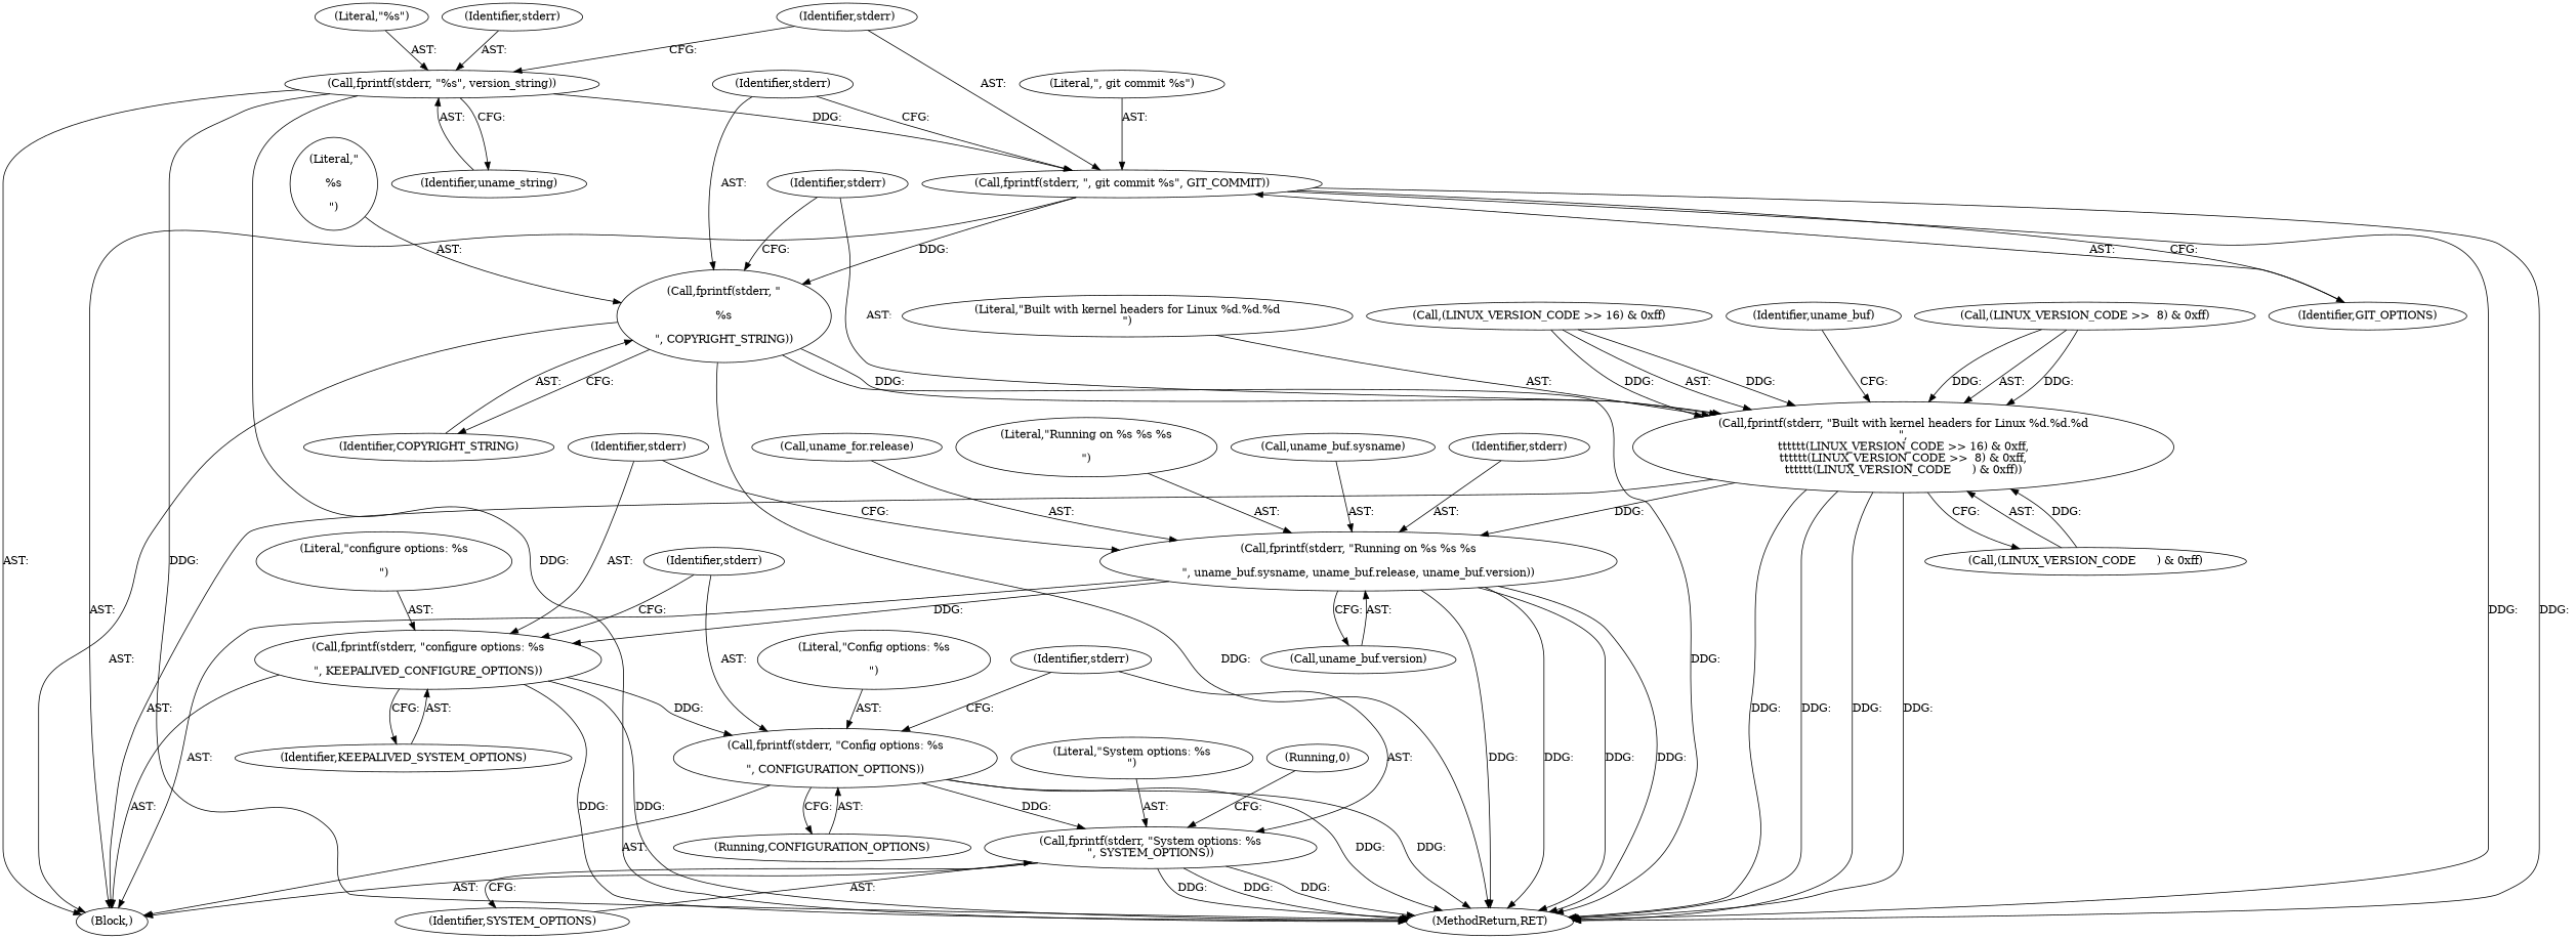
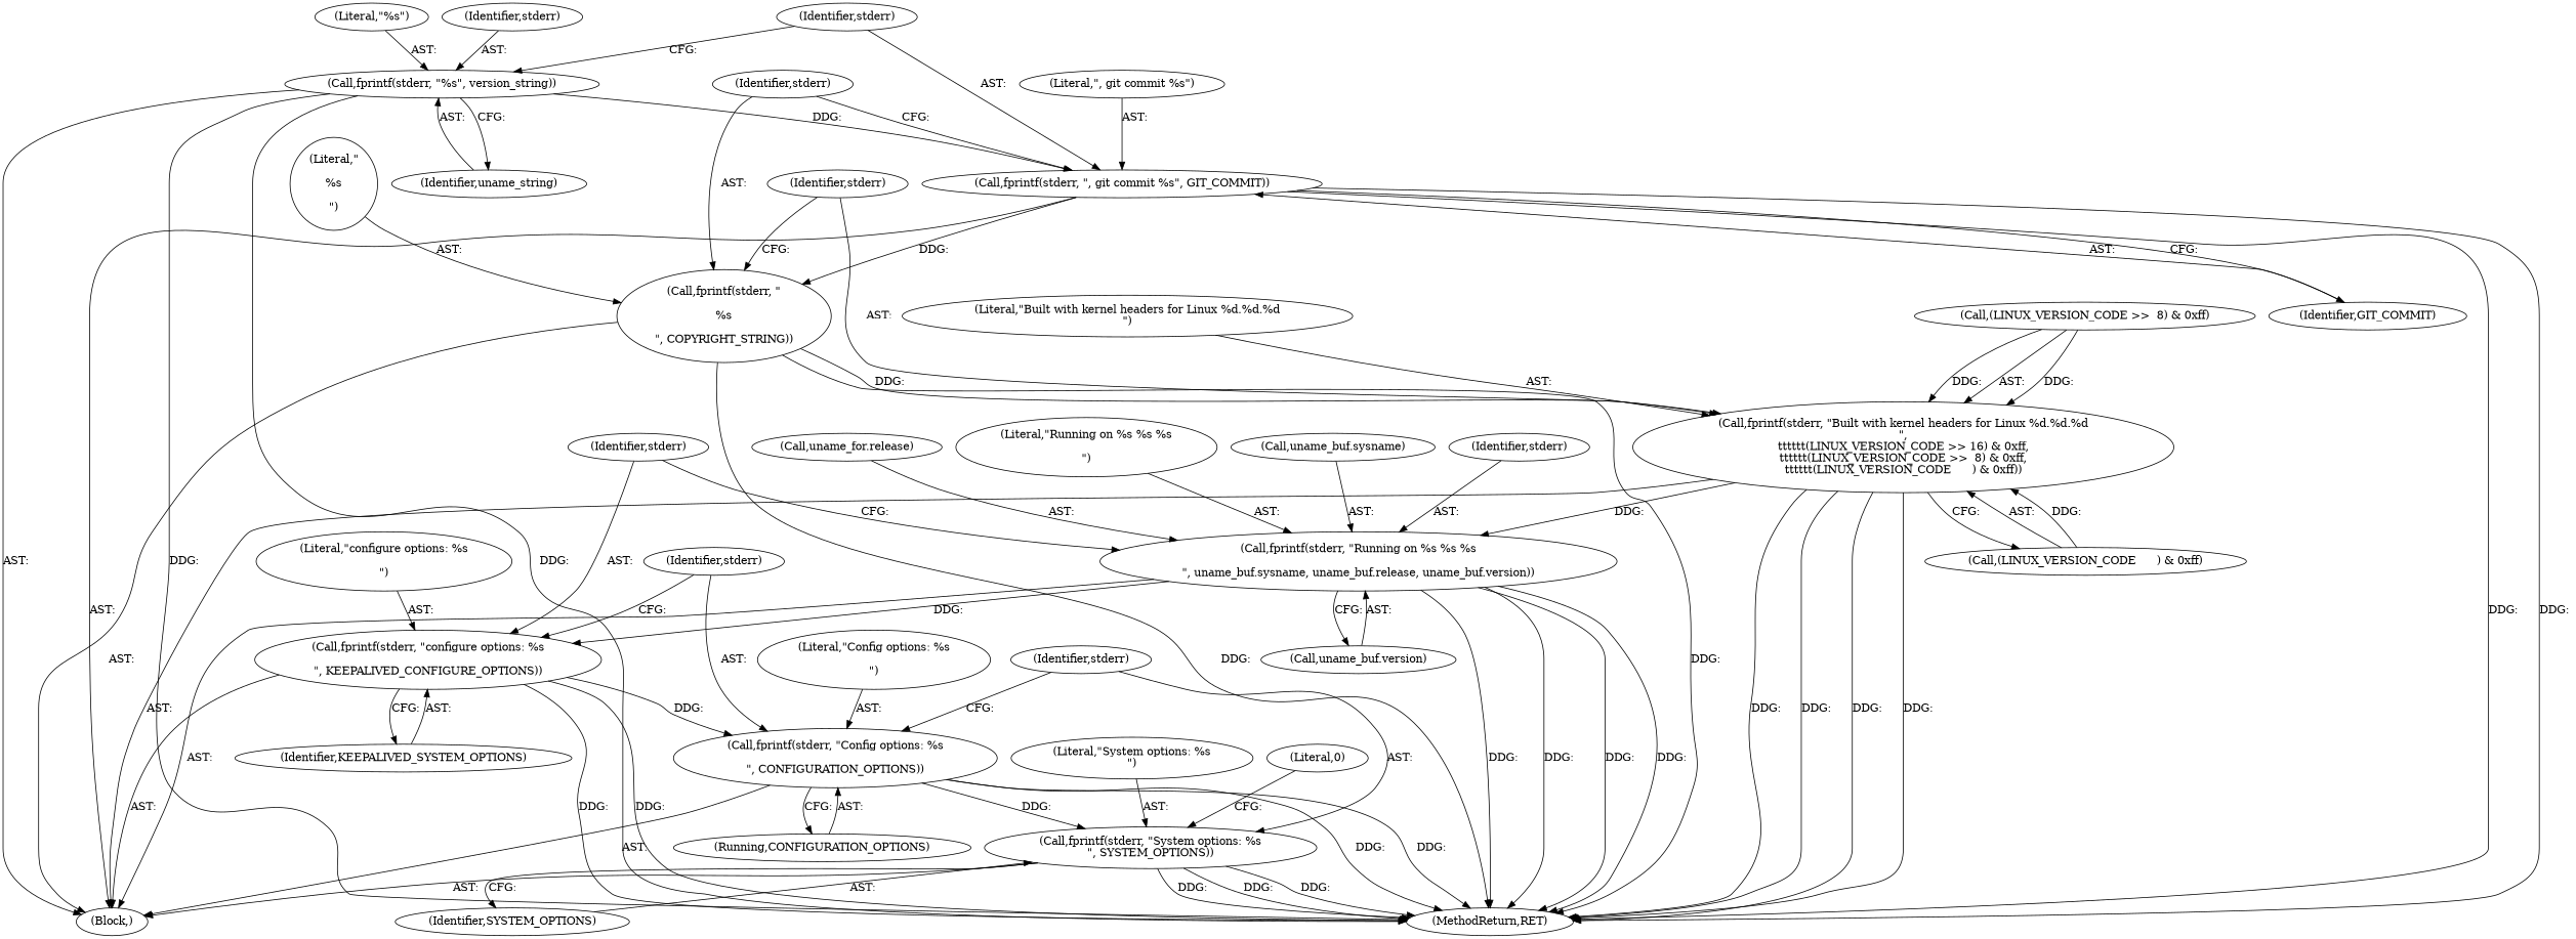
  digraph {
    n1 [label="(Call,fprintf(stderr, \", git commit %s\", GIT_COMMIT))"]
    n2 [label="(Call,fprintf(stderr, \"\n\n%s\n\n\", COPYRIGHT_STRING))"]
-   n3 [label="(Identifier,GIT_OPTIONS)"]
+   n3 [label="(Identifier,GIT_COMMIT)"]
    n4 [label="(Block,)"]
    n5 [label="(MethodReturn,RET)"]
    n6 [label="(Call,fprintf(stderr, \"Built with kernel headers for Linux %d.%d.%d\n\",\n\t\t\t\t\t\t(LINUX_VERSION_CODE >> 16) & 0xff,\n\t\t\t\t\t\t(LINUX_VERSION_CODE >>  8) & 0xff,\n\t\t\t\t\t\t(LINUX_VERSION_CODE      ) & 0xff))"]
-   n7 [label="(Identifier,COPYRIGHT_STRING)"]
    n8 [label="(Call,fprintf(stderr, \"%s\", version_string))"]
    n9 [label="(Identifier,uname_string)"]
    n10 [label="(Call,fprintf(stderr, \"Running on %s %s %s\n\n\", uname_buf.sysname, uname_buf.release, uname_buf.version))"]
    n11 [label="(Call,(LINUX_VERSION_CODE      ) & 0xff)"]
    n12 [label="(Call,fprintf(stderr, \"configure options: %s\n\n\", KEEPALIVED_CONFIGURE_OPTIONS))"]
    n13 [label="(Call,uname_buf.version)"]
    n14 [label="(Call,fprintf(stderr, \"Config options: %s\n\n\", CONFIGURATION_OPTIONS))"]
    n15 [label="(Identifier,KEEPALIVED_SYSTEM_OPTIONS)"]
    n16 [label="(Call,fprintf(stderr, \"System options: %s\n\", SYSTEM_OPTIONS))"]
    n17 [label="(Running,CONFIGURATION_OPTIONS)"]
    n18 [label="(Identifier,SYSTEM_OPTIONS)"]
    n19 [label="(Literal,\"%s\")"]
    n20 [label="(Call,(LINUX_VERSION_CODE >>  8) & 0xff)"]
    n21 [label="(Call,uname_buf.sysname)"]
    n22 [label="(Literal,\"Built with kernel headers for Linux %d.%d.%d\n\")"]
    n23 [label="(Identifier,stderr)"]
    n24 [label="(Literal,\"System options: %s\n\")"]
-   n25 [label="(Running,0)"]
+   n25 [label="(Literal,0)"]
    n26 [label="(Literal,\"configure options: %s\n\n\")"]
    n27 [label="(Literal,\"\n\n%s\n\n\")"]
    n28 [label="(Identifier,stderr)"]
    n29 [label="(Call,uname_for.release)"]
-   n30 [label="(Call,(LINUX_VERSION_CODE >> 16) & 0xff)"]
    n31 [label="(Literal,\", git commit %s\")"]
    n32 [label="(Identifier,stderr)"]
    n33 [label="(Identifier,stderr)"]
    n34 [label="(Literal,\"Config options: %s\n\n\")"]
    n35 [label="(Identifier,stderr)"]
    n36 [label="(Identifier,stderr)"]
    n37 [label="(Identifier,stderr)"]
-   n38 [label="(Identifier,uname_buf)"]
    n39 [label="(Literal,\"Running on %s %s %s\n\n\")"]
    n40 [label="(Identifier,stderr)"]
    n1 -> n2 [label="DDG: "]
    n1 -> n3 [label="CFG: "]
    n1 -> n4 [label="AST: "]
    n1 -> n5 [label="DDG: "]
    n1 -> n5 [label="DDG: "]
    n2 -> n4 [label="AST: "]
    n2 -> n5 [label="DDG: "]
    n2 -> n5 [label="DDG: "]
    n2 -> n6 [label="DDG: "]
-   n2 -> n7 [label="CFG: "]
    n3 -> n1 [label="AST: "]
    n6 -> n4 [label="AST: "]
    n6 -> n5 [label="DDG: "]
    n6 -> n5 [label="DDG: "]
    n6 -> n5 [label="DDG: "]
    n6 -> n5 [label="DDG: "]
    n6 -> n10 [label="DDG: "]
    n6 -> n11 [label="CFG: "]
-   n7 -> n2 [label="AST: "]
    n8 -> n1 [label="DDG: "]
    n8 -> n4 [label="AST: "]
    n8 -> n5 [label="DDG: "]
    n8 -> n5 [label="DDG: "]
    n8 -> n9 [label="CFG: "]
    n9 -> n8 [label="AST: "]
    n10 -> n4 [label="AST: "]
    n10 -> n5 [label="DDG: "]
    n10 -> n5 [label="DDG: "]
    n10 -> n5 [label="DDG: "]
    n10 -> n5 [label="DDG: "]
    n10 -> n12 [label="DDG: "]
    n10 -> n13 [label="CFG: "]
    n11 -> n6 [label="AST: "]
    n11 -> n6 [label="DDG: "]
    n12 -> n4 [label="AST: "]
    n12 -> n5 [label="DDG: "]
    n12 -> n5 [label="DDG: "]
    n12 -> n14 [label="DDG: "]
    n12 -> n15 [label="CFG: "]
    n13 -> n10 [label="AST: "]
    n14 -> n4 [label="AST: "]
    n14 -> n5 [label="DDG: "]
    n14 -> n5 [label="DDG: "]
    n14 -> n16 [label="DDG: "]
    n14 -> n17 [label="CFG: "]
    n15 -> n12 [label="AST: "]
    n16 -> n4 [label="AST: "]
    n16 -> n5 [label="DDG: "]
    n16 -> n5 [label="DDG: "]
    n16 -> n5 [label="DDG: "]
    n16 -> n18 [label="CFG: "]
    n17 -> n14 [label="AST: "]
    n18 -> n16 [label="AST: "]
    n19 -> n8 [label="AST: "]
    n20 -> n6 [label="AST: "]
    n20 -> n6 [label="DDG: "]
    n20 -> n6 [label="DDG: "]
    n21 -> n10 [label="AST: "]
    n22 -> n6 [label="AST: "]
    n23 -> n12 [label="CFG: "]
    n23 -> n14 [label="AST: "]
    n24 -> n16 [label="AST: "]
    n25 -> n16 [label="CFG: "]
    n26 -> n12 [label="AST: "]
    n27 -> n2 [label="AST: "]
    n28 -> n1 [label="AST: "]
    n28 -> n8 [label="CFG: "]
    n29 -> n10 [label="AST: "]
-   n30 -> n6 [label="AST: "]
-   n30 -> n6 [label="DDG: "]
-   n30 -> n6 [label="DDG: "]
    n31 -> n1 [label="AST: "]
    n32 -> n10 [label="AST: "]
    n33 -> n2 [label="CFG: "]
    n33 -> n6 [label="AST: "]
    n34 -> n14 [label="AST: "]
    n35 -> n1 [label="CFG: "]
    n35 -> n2 [label="AST: "]
    n36 -> n10 [label="CFG: "]
    n36 -> n12 [label="AST: "]
    n37 -> n8 [label="AST: "]
-   n38 -> n6 [label="CFG: "]
    n39 -> n10 [label="AST: "]
    n40 -> n14 [label="CFG: "]
    n40 -> n16 [label="AST: "]
  }
